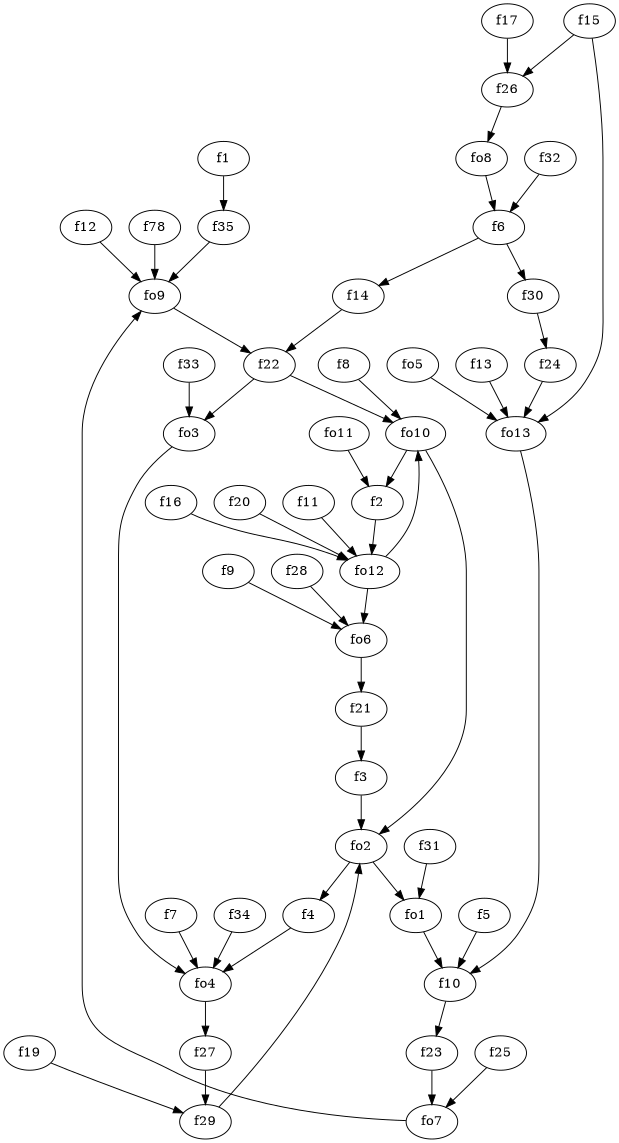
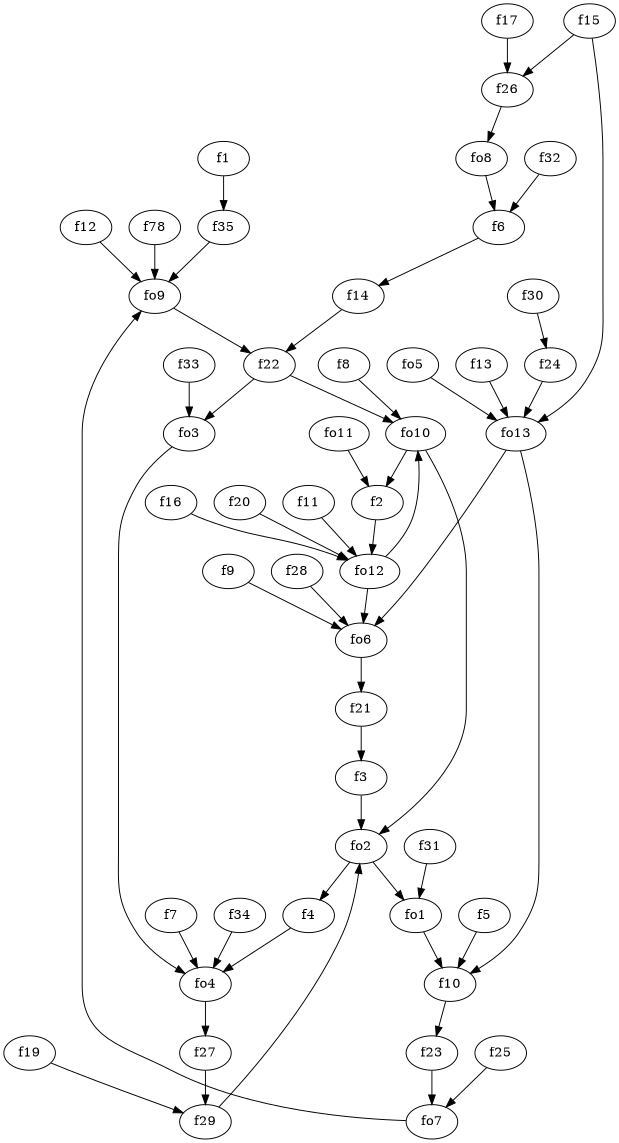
  strict digraph {
    edge [weight=2]
    f1
    f35
    fo9
    f2
    fo12
    fo10
    fo6
    f3
    fo2
    f4
    fo1
    fo4
    f27
    f5
    f10
    f23
    f6
    f14
    f30
    f22
    f24
    f7
    f8
    f9
    f21
    fo7
    f11
    f12
    f13
    fo13
    fo3
    f15
    f26
    fo8
    f16
    f17
    n37 [label=f78]
    f19
    f29
    f20
    f25
    f28
    f31
    f32
    f33
    f34
    fo5
    fo11
    f1 -> f35
    f35 -> fo9
    fo9 -> f22
    f2 -> fo12
    fo12 -> fo10
    fo12 -> fo6
    fo10 -> f2
    fo10 -> fo2
    fo6 -> f21
    f3 -> fo2
    fo2 -> f4
    fo2 -> fo1
    f4 -> fo4
    fo1 -> f10
    fo4 -> f27
    f27 -> f29
    f5 -> f10
    f10 -> f23
    f23 -> fo7
    f6 -> f14
-   f6 -> f30
    f14 -> f22
    f30 -> f24
    f22 -> fo10
    f22 -> fo3
    f24 -> fo13
    f7 -> fo4
    f8 -> fo10
    f9 -> fo6
    f21 -> f3
    fo7 -> fo9
    f11 -> fo12
    f12 -> fo9
    f13 -> fo13
+   fo13 -> fo6
    fo13 -> f10
    fo3 -> fo4
    f15 -> fo13
    f15 -> f26
    f26 -> fo8
    fo8 -> f6
    f16 -> fo12
    f17 -> f26
    n37 -> fo9
    f19 -> f29
    f29 -> fo2
    f20 -> fo12
    f25 -> fo7
    f28 -> fo6
    f31 -> fo1
    f32 -> f6
    f33 -> fo3
    f34 -> fo4
    fo5 -> fo13
    fo11 -> f2
  }
